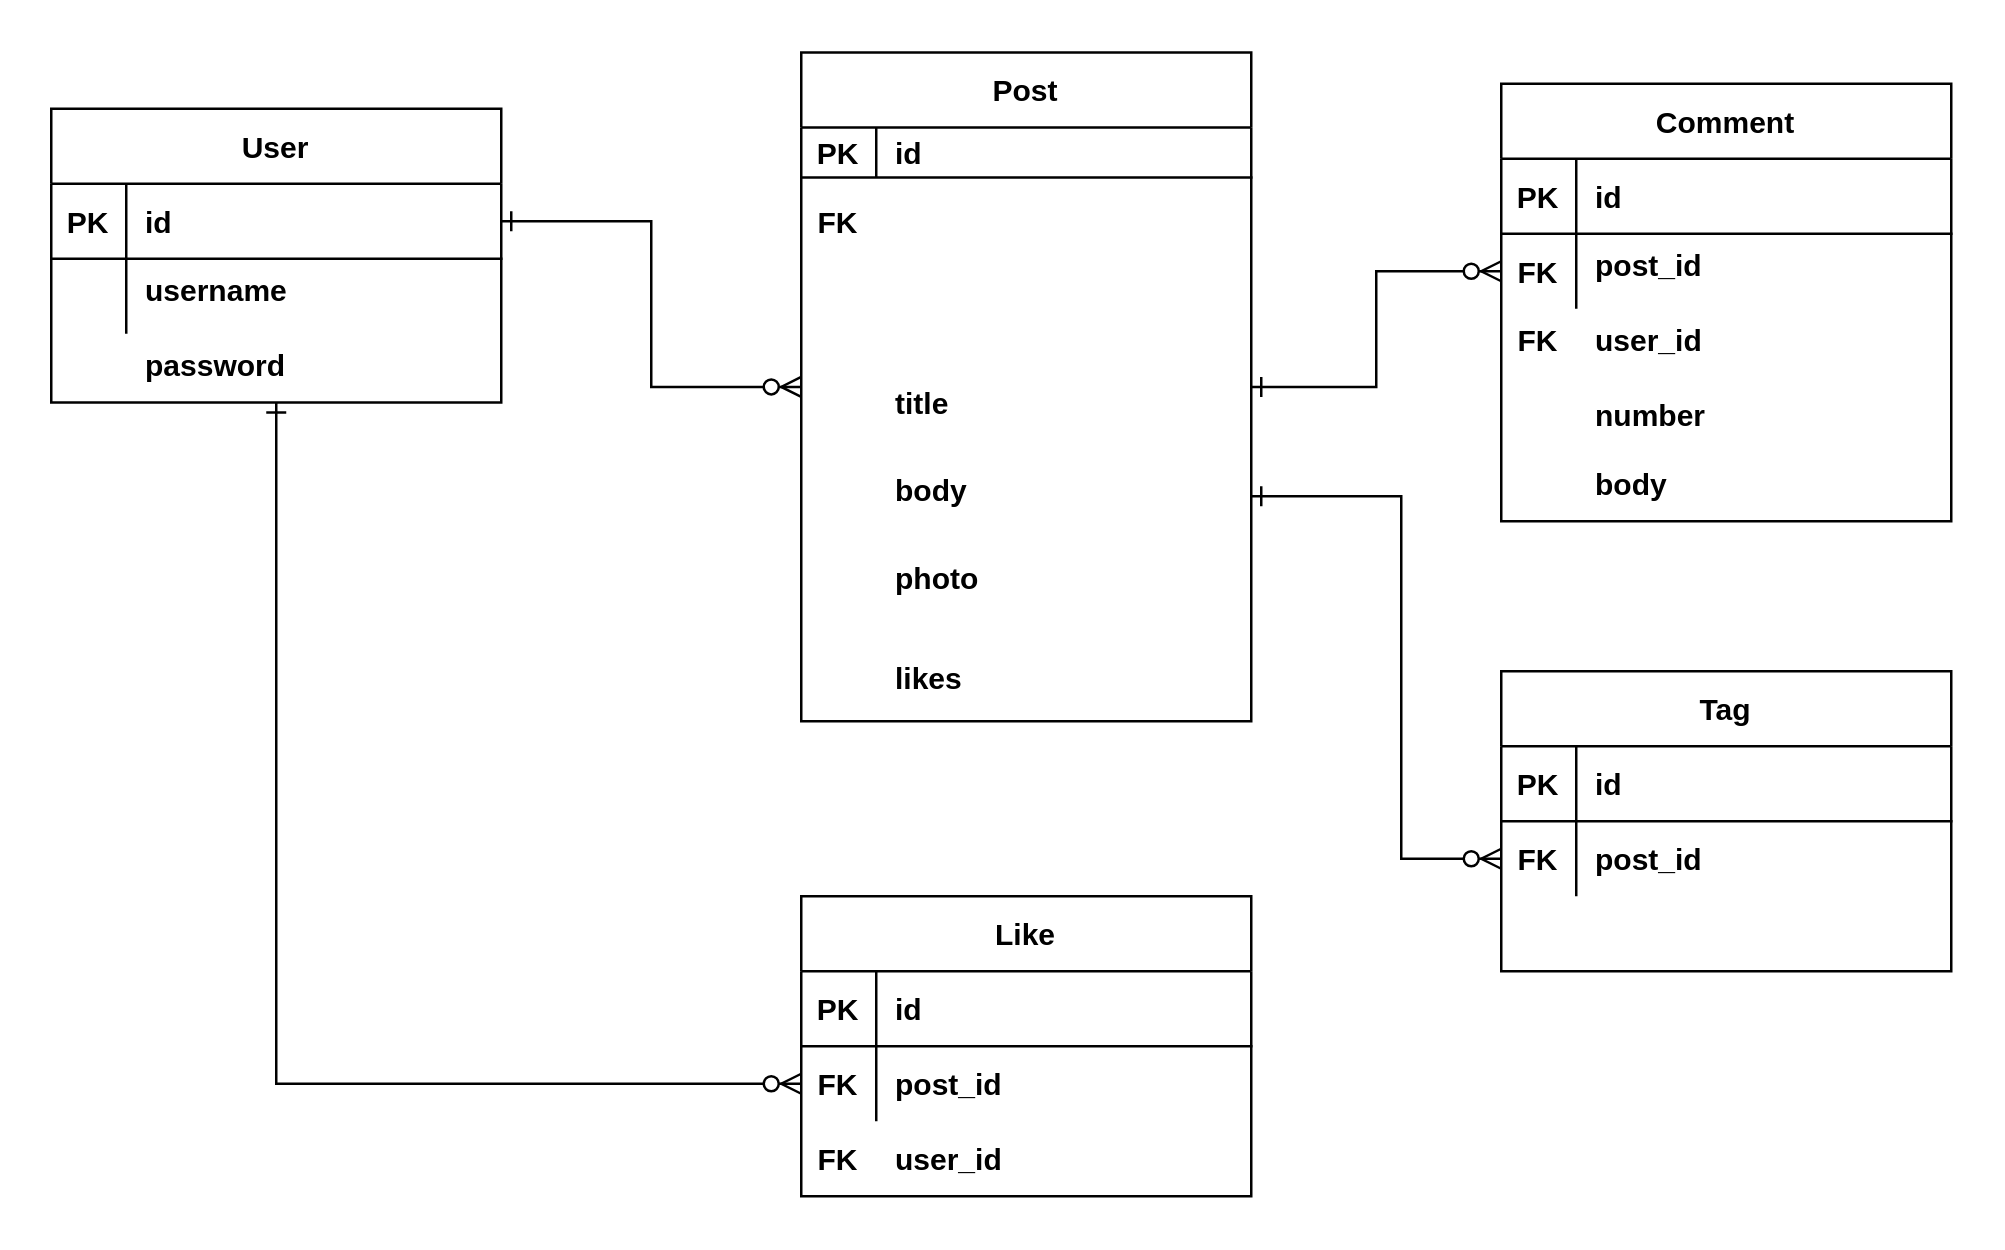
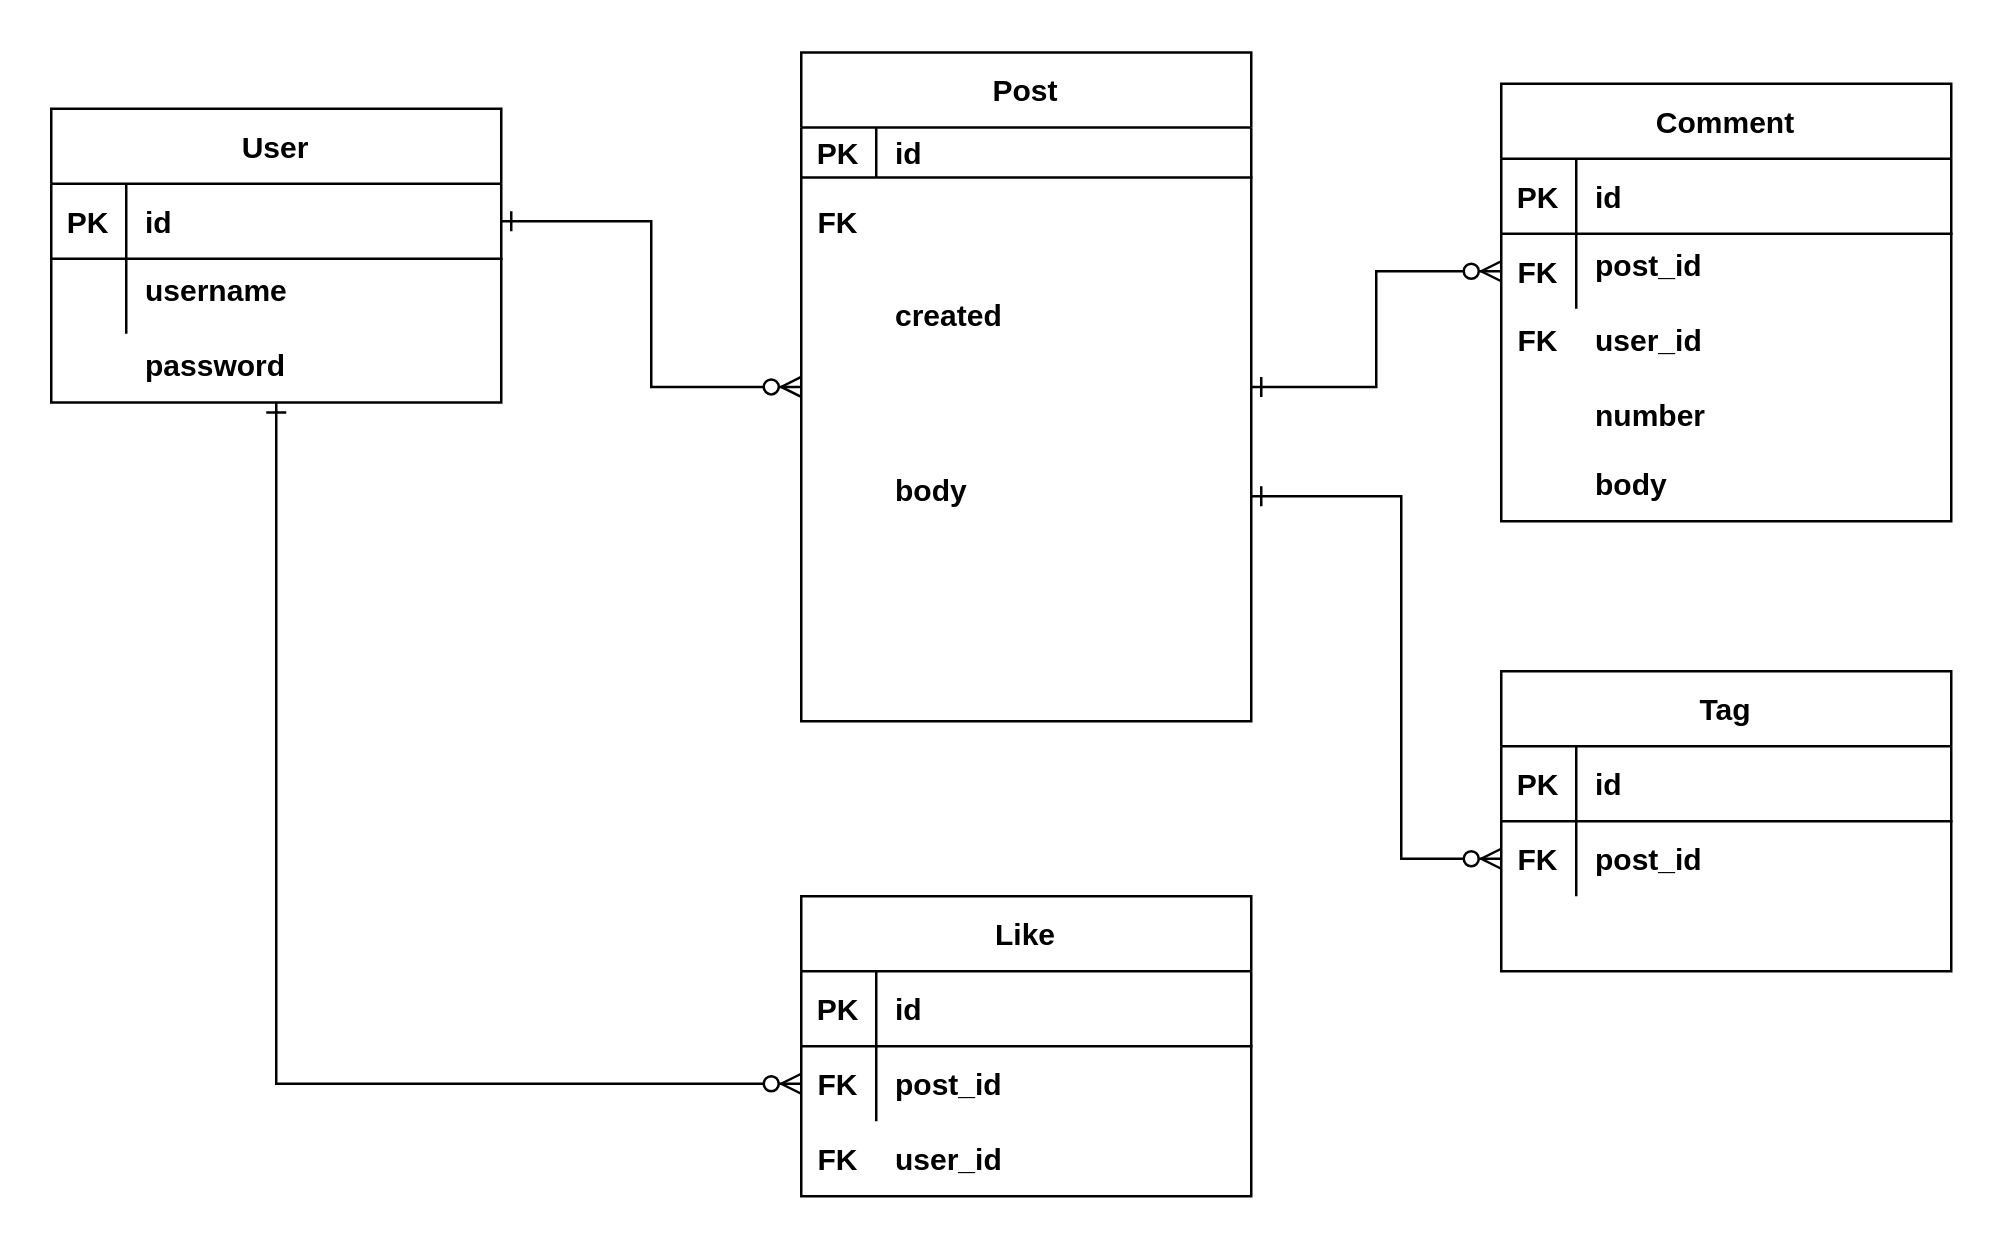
  <mxCell id="0" />
  <mxCell id="1" parent="0" />
  <mxCell id="2" style="edgeStyle=orthogonalEdgeStyle;rounded=0;orthogonalLoop=1;jettySize=auto;html=1;entryX=0;entryY=0.5;entryDx=0;entryDy=0;startArrow=ERone;startFill=0;endArrow=ERzeroToMany;endFill=1;" parent="1" source="3" target="39" edge="1"><mxGeometry relative="1" as="geometry" /></mxCell>
  <mxCell id="3" value="User" style="shape=table;startSize=30;container=1;collapsible=1;childLayout=tableLayout;fixedRows=1;rowLines=0;fontStyle=1;align=center;resizeLast=1;" parent="1" vertex="1"><mxGeometry x="20" y="43" width="180" height="117.5" as="geometry" /></mxCell>
  <mxCell id="4" value="" style="shape=partialRectangle;collapsible=0;dropTarget=0;pointerEvents=0;fillColor=none;top=0;left=0;bottom=1;right=0;points=[[0,0.5],[1,0.5]];portConstraint=eastwest;fontStyle=1" parent="3" vertex="1"><mxGeometry y="30" width="180" height="30" as="geometry" /></mxCell>
  <mxCell id="5" value="PK" style="shape=partialRectangle;connectable=0;fillColor=none;top=0;left=0;bottom=0;right=0;fontStyle=1;overflow=hidden;" parent="4" vertex="1"><mxGeometry width="30" height="30" as="geometry" /></mxCell>
  <mxCell id="6" value="id" style="shape=partialRectangle;connectable=0;fillColor=none;top=0;left=0;bottom=0;right=0;align=left;spacingLeft=6;fontStyle=1;overflow=hidden;" parent="4" vertex="1"><mxGeometry x="30" width="150" height="30" as="geometry" /></mxCell>
  <mxCell id="7" value="" style="shape=partialRectangle;collapsible=0;dropTarget=0;pointerEvents=0;fillColor=none;top=0;left=0;bottom=0;right=0;points=[[0,0.5],[1,0.5]];portConstraint=eastwest;fontStyle=1" parent="3" vertex="1"><mxGeometry y="60" width="180" height="30" as="geometry" /></mxCell>
  <mxCell id="8" value="" style="shape=partialRectangle;connectable=0;fillColor=none;top=0;left=0;bottom=0;right=0;editable=1;overflow=hidden;fontStyle=1" parent="7" vertex="1"><mxGeometry width="30" height="30" as="geometry" /></mxCell>
  <mxCell id="9" value="" style="shape=partialRectangle;connectable=0;fillColor=none;top=0;left=0;bottom=0;right=0;align=left;spacingLeft=6;overflow=hidden;fontStyle=1" parent="7" vertex="1"><mxGeometry x="30" width="150" height="30" as="geometry" /></mxCell>
  <mxCell id="10" style="edgeStyle=orthogonalEdgeStyle;rounded=0;orthogonalLoop=1;jettySize=auto;html=1;endArrow=ERzeroToMany;endFill=1;entryX=0;entryY=0.5;entryDx=0;entryDy=0;startArrow=ERone;startFill=0;" parent="1" source="12" target="28" edge="1"><mxGeometry relative="1" as="geometry"><mxPoint x="460" y="333" as="targetPoint" /></mxGeometry></mxCell>
  <mxCell id="11" style="edgeStyle=orthogonalEdgeStyle;rounded=0;orthogonalLoop=1;jettySize=auto;html=1;entryX=0;entryY=0.5;entryDx=0;entryDy=0;startArrow=ERone;startFill=0;endArrow=ERzeroToMany;endFill=1;" parent="1" target="49" edge="1"><mxGeometry relative="1" as="geometry"><mxPoint x="500" y="198" as="sourcePoint" /><Array as="points"><mxPoint x="560" y="198" /><mxPoint x="560" y="343" /></Array></mxGeometry></mxCell>
  <mxCell id="12" value="Post" style="shape=table;startSize=30;container=1;collapsible=1;childLayout=tableLayout;fixedRows=1;rowLines=0;fontStyle=1;align=center;resizeLast=1;" parent="1" vertex="1"><mxGeometry x="320" y="20.5" width="180" height="267.5" as="geometry" /></mxCell>
  <mxCell id="13" value="" style="shape=partialRectangle;collapsible=0;dropTarget=0;pointerEvents=0;fillColor=none;top=0;left=0;bottom=1;right=0;points=[[0,0.5],[1,0.5]];portConstraint=eastwest;fontStyle=1" parent="12" vertex="1"><mxGeometry y="30" width="180" height="20" as="geometry" /></mxCell>
  <mxCell id="14" value="PK" style="shape=partialRectangle;connectable=0;fillColor=none;top=0;left=0;bottom=0;right=0;fontStyle=1;overflow=hidden;" parent="13" vertex="1"><mxGeometry width="30" height="20" as="geometry" /></mxCell>
  <mxCell id="15" value="id" style="shape=partialRectangle;connectable=0;fillColor=none;top=0;left=0;bottom=0;right=0;align=left;spacingLeft=6;fontStyle=1;overflow=hidden;" parent="13" vertex="1"><mxGeometry x="30" width="150" height="20" as="geometry" /></mxCell>
  <mxCell id="16" value="" style="shape=partialRectangle;collapsible=0;dropTarget=0;pointerEvents=0;fillColor=none;top=0;left=0;bottom=0;right=0;points=[[0,0.5],[1,0.5]];portConstraint=eastwest;fontStyle=1" parent="12" vertex="1"><mxGeometry y="50" width="180" height="35" as="geometry" /></mxCell>
  <mxCell id="17" value="FK" style="shape=partialRectangle;connectable=0;fillColor=none;top=0;left=0;bottom=0;right=0;editable=1;overflow=hidden;fontStyle=1" parent="16" vertex="1"><mxGeometry width="30" height="35" as="geometry" /></mxCell>
- <mxCell id="19" value="title" style="shape=partialRectangle;connectable=0;fillColor=none;top=0;left=0;bottom=0;right=0;align=left;spacingLeft=6;overflow=hidden;fontStyle=1" parent="1" vertex="1"><mxGeometry x="350" y="143" width="150" height="35" as="geometry" /></mxCell>
+ <mxCell id="18" value="created" style="shape=partialRectangle;connectable=0;fillColor=none;top=0;left=0;bottom=0;right=0;align=left;spacingLeft=6;overflow=hidden;fontStyle=1" parent="1" vertex="1"><mxGeometry x="350" y="108" width="150" height="35" as="geometry" /></mxCell>
  <mxCell id="20" value="body" style="shape=partialRectangle;connectable=0;fillColor=none;top=0;left=0;bottom=0;right=0;align=left;spacingLeft=6;overflow=hidden;fontStyle=1" parent="1" vertex="1"><mxGeometry x="350" y="178" width="150" height="35" as="geometry" /></mxCell>
  <mxCell id="21" style="edgeStyle=orthogonalEdgeStyle;rounded=0;orthogonalLoop=1;jettySize=auto;html=1;endArrow=ERzeroToMany;endFill=1;entryX=0;entryY=0.5;entryDx=0;entryDy=0;startArrow=ERone;startFill=0;" parent="1" source="4" target="12" edge="1"><mxGeometry relative="1" as="geometry"><mxPoint x="310" y="153" as="targetPoint" /></mxGeometry></mxCell>
  <mxCell id="22" value="username" style="shape=partialRectangle;connectable=0;fillColor=none;top=0;left=0;bottom=0;right=0;align=left;spacingLeft=6;overflow=hidden;fontStyle=1" parent="1" vertex="1"><mxGeometry x="50" y="100.5" width="150" height="30" as="geometry" /></mxCell>
  <mxCell id="23" value="password" style="shape=partialRectangle;connectable=0;fillColor=none;top=0;left=0;bottom=0;right=0;align=left;spacingLeft=6;overflow=hidden;fontStyle=1" parent="1" vertex="1"><mxGeometry x="50" y="130.5" width="150" height="30" as="geometry" /></mxCell>
  <mxCell id="24" value="Comment" style="shape=table;startSize=30;container=1;collapsible=1;childLayout=tableLayout;fixedRows=1;rowLines=0;fontStyle=1;align=center;resizeLast=1;" parent="1" vertex="1"><mxGeometry x="600" y="33" width="180" height="175" as="geometry" /></mxCell>
  <mxCell id="25" value="" style="shape=partialRectangle;collapsible=0;dropTarget=0;pointerEvents=0;fillColor=none;top=0;left=0;bottom=1;right=0;points=[[0,0.5],[1,0.5]];portConstraint=eastwest;fontStyle=1" parent="24" vertex="1"><mxGeometry y="30" width="180" height="30" as="geometry" /></mxCell>
  <mxCell id="26" value="PK" style="shape=partialRectangle;connectable=0;fillColor=none;top=0;left=0;bottom=0;right=0;fontStyle=1;overflow=hidden;" parent="25" vertex="1"><mxGeometry width="30" height="30" as="geometry" /></mxCell>
  <mxCell id="27" value="id" style="shape=partialRectangle;connectable=0;fillColor=none;top=0;left=0;bottom=0;right=0;align=left;spacingLeft=6;fontStyle=1;overflow=hidden;" parent="25" vertex="1"><mxGeometry x="30" width="150" height="30" as="geometry" /></mxCell>
  <mxCell id="28" value="" style="shape=partialRectangle;collapsible=0;dropTarget=0;pointerEvents=0;fillColor=none;top=0;left=0;bottom=0;right=0;points=[[0,0.5],[1,0.5]];portConstraint=eastwest;fontStyle=1" parent="24" vertex="1"><mxGeometry y="60" width="180" height="30" as="geometry" /></mxCell>
  <mxCell id="29" value="FK" style="shape=partialRectangle;connectable=0;fillColor=none;top=0;left=0;bottom=0;right=0;editable=1;overflow=hidden;fontStyle=1" parent="28" vertex="1"><mxGeometry width="30" height="30" as="geometry" /></mxCell>
  <mxCell id="30" value="" style="shape=partialRectangle;connectable=0;fillColor=none;top=0;left=0;bottom=0;right=0;align=left;spacingLeft=6;overflow=hidden;fontStyle=1" parent="28" vertex="1"><mxGeometry x="30" width="150" height="30" as="geometry" /></mxCell>
  <mxCell id="31" value="post_id" style="shape=partialRectangle;connectable=0;fillColor=none;top=0;left=0;bottom=0;right=0;align=left;spacingLeft=6;overflow=hidden;fontStyle=1" parent="1" vertex="1"><mxGeometry x="630" y="90.5" width="150" height="30" as="geometry" /></mxCell>
  <mxCell id="32" value="user_id" style="shape=partialRectangle;connectable=0;fillColor=none;top=0;left=0;bottom=0;right=0;align=left;spacingLeft=6;overflow=hidden;fontStyle=1" parent="1" vertex="1"><mxGeometry x="630" y="120.5" width="150" height="30" as="geometry" /></mxCell>
  <mxCell id="33" value="number" style="shape=partialRectangle;connectable=0;fillColor=none;top=0;left=0;bottom=0;right=0;align=left;spacingLeft=6;overflow=hidden;fontStyle=1" parent="1" vertex="1"><mxGeometry x="630" y="150.5" width="150" height="30" as="geometry" /></mxCell>
- <mxCell id="34" value="photo" style="shape=partialRectangle;connectable=0;fillColor=none;top=0;left=0;bottom=0;right=0;align=left;spacingLeft=6;overflow=hidden;fontStyle=1" parent="1" vertex="1"><mxGeometry x="350" y="213" width="150" height="35" as="geometry" /></mxCell>
  <mxCell id="35" value="Like" style="shape=table;startSize=30;container=1;collapsible=1;childLayout=tableLayout;fixedRows=1;rowLines=0;fontStyle=1;align=center;resizeLast=1;" parent="1" vertex="1"><mxGeometry x="320" y="358" width="180" height="120" as="geometry"><mxRectangle x="-480" y="390" width="40" height="30" as="alternateBounds" /></mxGeometry></mxCell>
  <mxCell id="36" value="" style="shape=partialRectangle;collapsible=0;dropTarget=0;pointerEvents=0;fillColor=none;top=0;left=0;bottom=1;right=0;points=[[0,0.5],[1,0.5]];portConstraint=eastwest;fontStyle=1" parent="35" vertex="1"><mxGeometry y="30" width="180" height="30" as="geometry" /></mxCell>
  <mxCell id="37" value="PK" style="shape=partialRectangle;connectable=0;fillColor=none;top=0;left=0;bottom=0;right=0;fontStyle=1;overflow=hidden;" parent="36" vertex="1"><mxGeometry width="30" height="30" as="geometry" /></mxCell>
  <mxCell id="38" value="id" style="shape=partialRectangle;connectable=0;fillColor=none;top=0;left=0;bottom=0;right=0;align=left;spacingLeft=6;fontStyle=1;overflow=hidden;" parent="36" vertex="1"><mxGeometry x="30" width="150" height="30" as="geometry" /></mxCell>
  <mxCell id="39" value="" style="shape=partialRectangle;collapsible=0;dropTarget=0;pointerEvents=0;fillColor=none;top=0;left=0;bottom=0;right=0;points=[[0,0.5],[1,0.5]];portConstraint=eastwest;fontStyle=1" parent="35" vertex="1"><mxGeometry y="60" width="180" height="30" as="geometry" /></mxCell>
  <mxCell id="40" value="FK" style="shape=partialRectangle;connectable=0;fillColor=none;top=0;left=0;bottom=0;right=0;editable=1;overflow=hidden;fontStyle=1" parent="39" vertex="1"><mxGeometry width="30" height="30" as="geometry" /></mxCell>
  <mxCell id="41" value="post_id" style="shape=partialRectangle;connectable=0;fillColor=none;top=0;left=0;bottom=0;right=0;align=left;spacingLeft=6;overflow=hidden;fontStyle=1" parent="39" vertex="1"><mxGeometry x="30" width="150" height="30" as="geometry" /></mxCell>
- <mxCell id="42" value="likes" style="shape=partialRectangle;connectable=0;fillColor=none;top=0;left=0;bottom=0;right=0;align=left;spacingLeft=6;overflow=hidden;fontStyle=1" parent="1" vertex="1"><mxGeometry x="350" y="253" width="150" height="35" as="geometry" /></mxCell>
  <mxCell id="43" value="user_id" style="shape=partialRectangle;connectable=0;fillColor=none;top=0;left=0;bottom=0;right=0;align=left;spacingLeft=6;overflow=hidden;fontStyle=1" parent="1" vertex="1"><mxGeometry x="350" y="448" width="150" height="30" as="geometry" /></mxCell>
  <mxCell id="44" value="FK" style="shape=partialRectangle;connectable=0;fillColor=none;top=0;left=0;bottom=0;right=0;editable=1;overflow=hidden;fontStyle=1" parent="1" vertex="1"><mxGeometry x="320" y="448" width="30" height="30" as="geometry" /></mxCell>
  <mxCell id="45" value="Tag" style="shape=table;startSize=30;container=1;collapsible=1;childLayout=tableLayout;fixedRows=1;rowLines=0;fontStyle=1;align=center;resizeLast=1;" parent="1" vertex="1"><mxGeometry x="600" y="268" width="180" height="120" as="geometry" /></mxCell>
  <mxCell id="46" value="" style="shape=partialRectangle;collapsible=0;dropTarget=0;pointerEvents=0;fillColor=none;top=0;left=0;bottom=1;right=0;points=[[0,0.5],[1,0.5]];portConstraint=eastwest;fontStyle=1" parent="45" vertex="1"><mxGeometry y="30" width="180" height="30" as="geometry" /></mxCell>
  <mxCell id="47" value="PK" style="shape=partialRectangle;connectable=0;fillColor=none;top=0;left=0;bottom=0;right=0;fontStyle=1;overflow=hidden;" parent="46" vertex="1"><mxGeometry width="30" height="30" as="geometry" /></mxCell>
  <mxCell id="48" value="id" style="shape=partialRectangle;connectable=0;fillColor=none;top=0;left=0;bottom=0;right=0;align=left;spacingLeft=6;fontStyle=1;overflow=hidden;" parent="46" vertex="1"><mxGeometry x="30" width="150" height="30" as="geometry" /></mxCell>
  <mxCell id="49" value="" style="shape=partialRectangle;collapsible=0;dropTarget=0;pointerEvents=0;fillColor=none;top=0;left=0;bottom=0;right=0;points=[[0,0.5],[1,0.5]];portConstraint=eastwest;fontStyle=1" parent="45" vertex="1"><mxGeometry y="60" width="180" height="30" as="geometry" /></mxCell>
  <mxCell id="50" value="FK" style="shape=partialRectangle;connectable=0;fillColor=none;top=0;left=0;bottom=0;right=0;editable=1;overflow=hidden;fontStyle=1" parent="49" vertex="1"><mxGeometry width="30" height="30" as="geometry" /></mxCell>
  <mxCell id="51" value="post_id" style="shape=partialRectangle;connectable=0;fillColor=none;top=0;left=0;bottom=0;right=0;align=left;spacingLeft=6;overflow=hidden;fontStyle=1" parent="49" vertex="1"><mxGeometry x="30" width="150" height="30" as="geometry" /></mxCell>
  <mxCell id="52" value="FK" style="shape=partialRectangle;connectable=0;fillColor=none;top=0;left=0;bottom=0;right=0;editable=1;overflow=hidden;fontStyle=1" parent="1" vertex="1"><mxGeometry x="600" y="120.5" width="30" height="30" as="geometry" /></mxCell>
  <mxCell id="53" value="body" style="shape=partialRectangle;connectable=0;fillColor=none;top=0;left=0;bottom=0;right=0;align=left;spacingLeft=6;overflow=hidden;fontStyle=1" vertex="1" parent="1"><mxGeometry x="630" y="178" width="150" height="30" as="geometry" /></mxCell>
